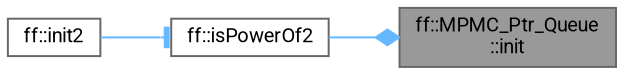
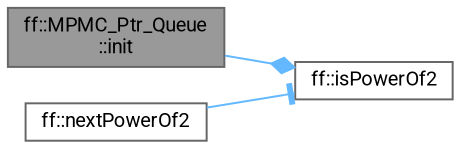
  digraph {
    fontname=Roboto
    rankdir=LR
    node [color=grey40 fillcolor=white fontname=Roboto fontsize=10 shape=box style=filled]
    edge [color=steelblue1 fontname=Roboto fontsize=10 labelfontname=Helvetica labelfontsize=10 style=solid]
    n1 [color=gray40 fillcolor=grey60 fontcolor=black height=0.2 label="ff::MPMC_Ptr_Queue\l::init" width=0.4]
    n2 [height=0.2 label="ff::isPowerOf2" width=0.4]
-   n3 [height=0.2 label="ff::init2" width=0.4]
-   n2 -> n1 [arrowhead=diamond]
+   n3 [height=0.2 label="ff::nextPowerOf2" width=0.4]
+   n1 -> n2 [arrowhead=diamond]
    n3 -> n2 [arrowhead=tee]
  }
